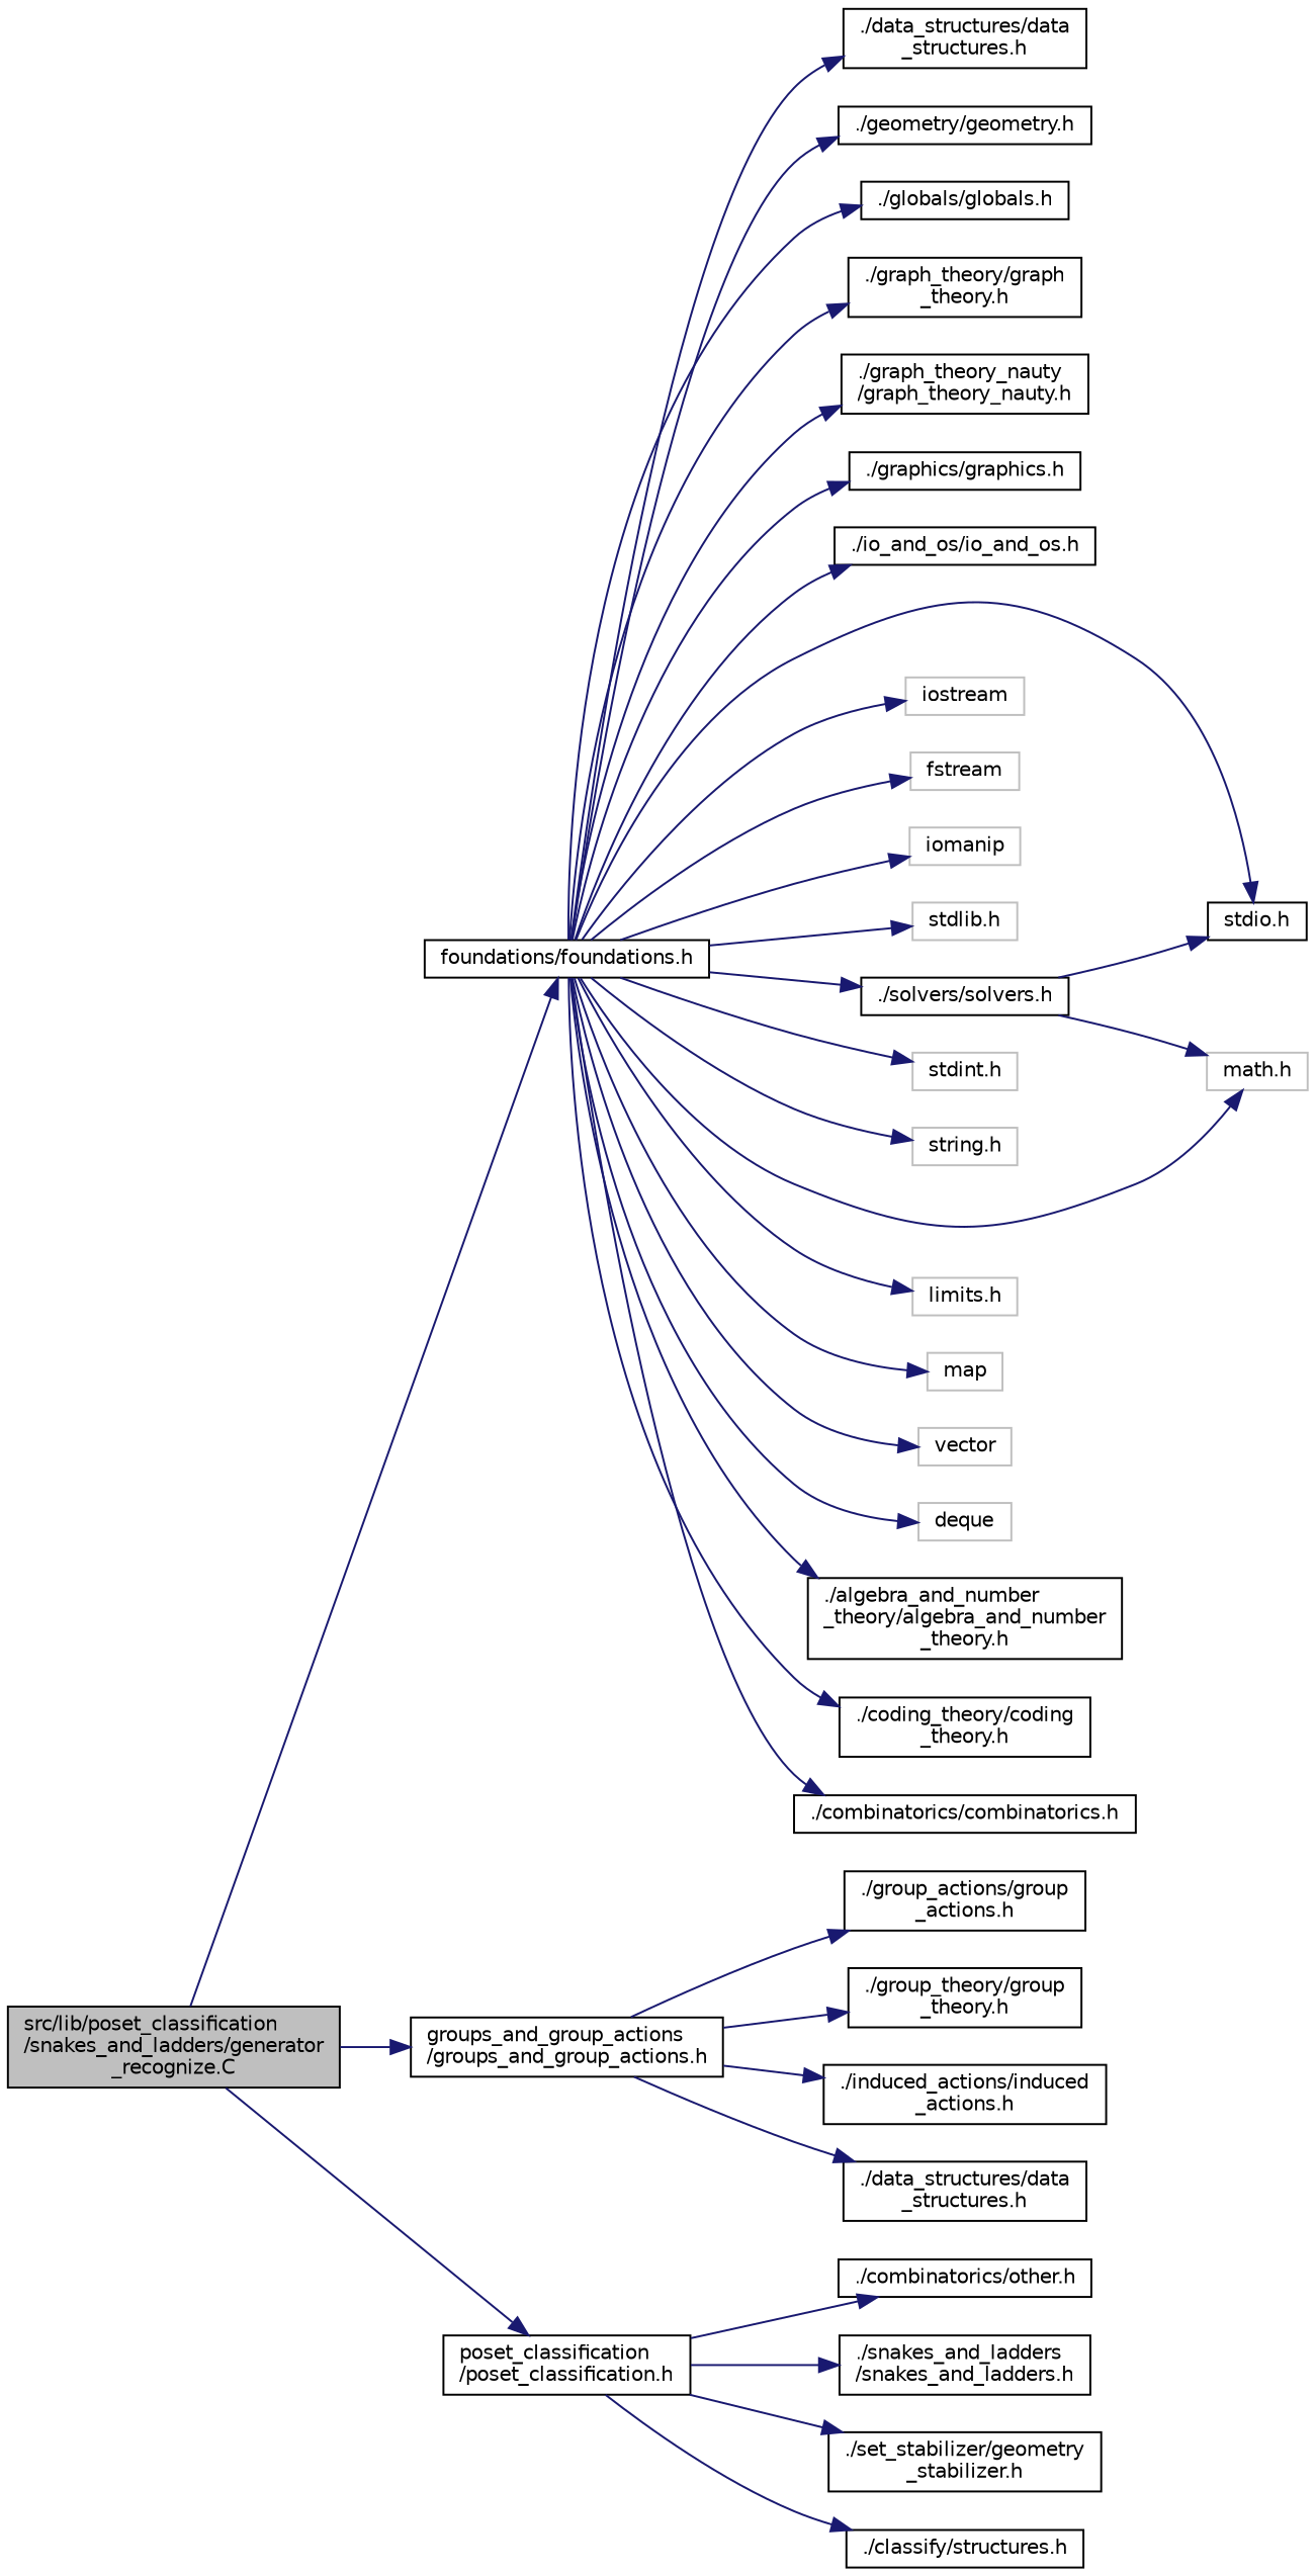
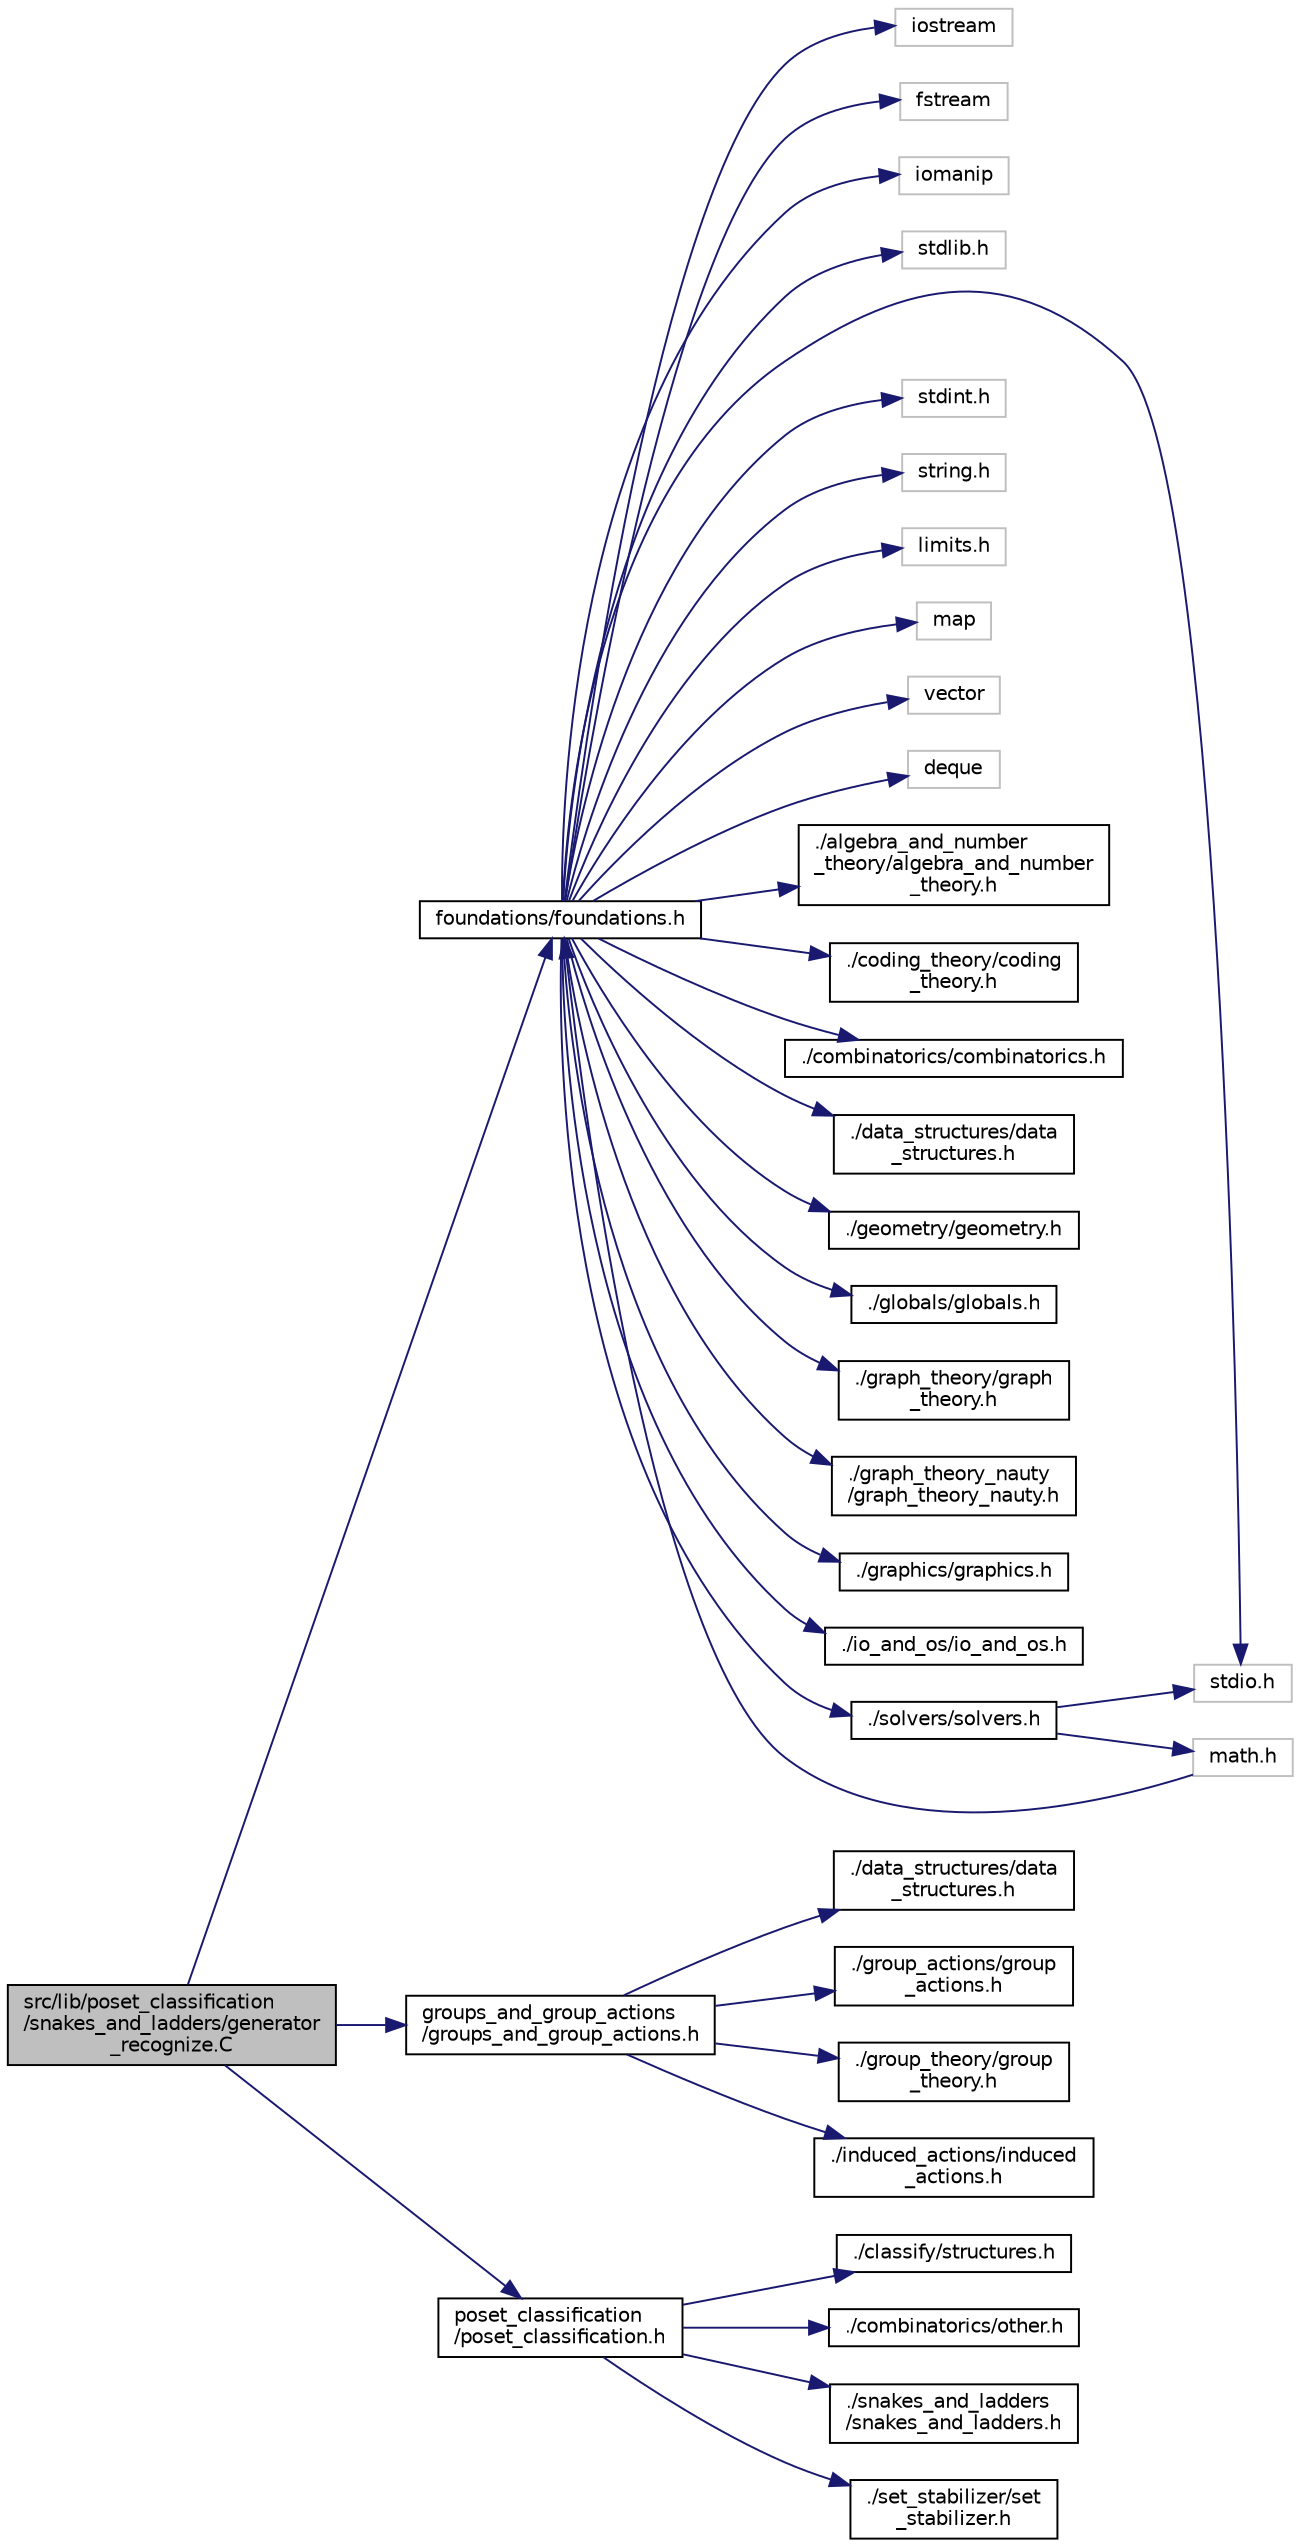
  digraph {
    rankdir=LR
    node [color=black fillcolor=white fontname=Helvetica fontsize=10 shape=record style=filled]
    edge [color=midnightblue fontname=Helvetica fontsize=10 labelfontname=Helvetica labelfontsize=10 style=solid]
    n1 [fillcolor=grey75 fontcolor=black height=0.2 label="src/lib/poset_classification\l/snakes_and_ladders/generator\l_recognize.C" width=0.4]
    n2 [height=0.2 label="foundations/foundations.h" width=0.4]
    n3 [height=0.2 label="groups_and_group_actions\l/groups_and_group_actions.h" width=0.4]
    n4 [height=0.2 label="poset_classification\l/poset_classification.h" width=0.4]
    n5 [color=grey75 height=0.2 label=iostream width=0.4]
    n6 [color=grey75 height=0.2 label=fstream width=0.4]
    n7 [color=grey75 height=0.2 label=iomanip width=0.4]
    n8 [color=grey75 height=0.2 label="stdlib.h" width=0.4]
-   n9 [height=0.2 label="stdio.h" width=0.4]
+   n9 [color=grey75 height=0.2 label="stdio.h" width=0.4]
    n10 [color=grey75 height=0.2 label="stdint.h" width=0.4]
    n11 [color=grey75 height=0.2 label="string.h" width=0.4]
    n12 [color=grey75 height=0.2 label="math.h" width=0.4]
    n13 [color=grey75 height=0.2 label="limits.h" width=0.4]
    n14 [color=grey75 height=0.2 label=map width=0.4]
    n15 [color=grey75 height=0.2 label=vector width=0.4]
    n16 [color=grey75 height=0.2 label=deque width=0.4]
    n17 [height=0.2 label="./algebra_and_number\l_theory/algebra_and_number\l_theory.h" width=0.4]
    n18 [height=0.2 label="./coding_theory/coding\l_theory.h" width=0.4]
    n19 [height=0.2 label="./combinatorics/combinatorics.h" width=0.4]
    n20 [height=0.2 label="./data_structures/data\l_structures.h" width=0.4]
    n21 [height=0.2 label="./geometry/geometry.h" width=0.4]
    n22 [height=0.2 label="./globals/globals.h" width=0.4]
    n23 [height=0.2 label="./graph_theory/graph\l_theory.h" width=0.4]
    n24 [height=0.2 label="./graph_theory_nauty\l/graph_theory_nauty.h" width=0.4]
    n25 [height=0.2 label="./graphics/graphics.h" width=0.4]
    n26 [height=0.2 label="./io_and_os/io_and_os.h" width=0.4]
    n27 [height=0.2 label="./solvers/solvers.h" width=0.4]
    n28 [height=0.2 label="./data_structures/data\l_structures.h" width=0.4]
    n29 [height=0.2 label="./group_actions/group\l_actions.h" width=0.4]
    n30 [height=0.2 label="./group_theory/group\l_theory.h" width=0.4]
    n31 [height=0.2 label="./induced_actions/induced\l_actions.h" width=0.4]
    n32 [height=0.2 label="./classify/structures.h" width=0.4]
    n33 [height=0.2 label="./combinatorics/other.h" width=0.4]
    n34 [height=0.2 label="./snakes_and_ladders\l/snakes_and_ladders.h" width=0.4]
-   n35 [height=0.2 label="./set_stabilizer/geometry\l_stabilizer.h" width=0.4]
+   n35 [height=0.2 label="./set_stabilizer/set\l_stabilizer.h" width=0.4]
    n1 -> n2
    n1 -> n3
    n1 -> n4
    n2 -> n5
    n2 -> n6
    n2 -> n7
    n2 -> n8
    n2 -> n9
    n2 -> n10
    n2 -> n11
-   n2 -> n12
+   n12 -> n2
    n2 -> n13
    n2 -> n14
    n2 -> n15
    n2 -> n16
    n2 -> n17
    n2 -> n18
    n2 -> n19
    n2 -> n20
    n2 -> n21
    n2 -> n22
    n2 -> n23
    n2 -> n24
    n2 -> n25
    n2 -> n26
    n2 -> n27
    n3 -> n28
    n3 -> n29
    n3 -> n30
    n3 -> n31
    n4 -> n32
    n4 -> n33
    n4 -> n34
    n4 -> n35
    n27 -> n9
    n27 -> n12
  }
